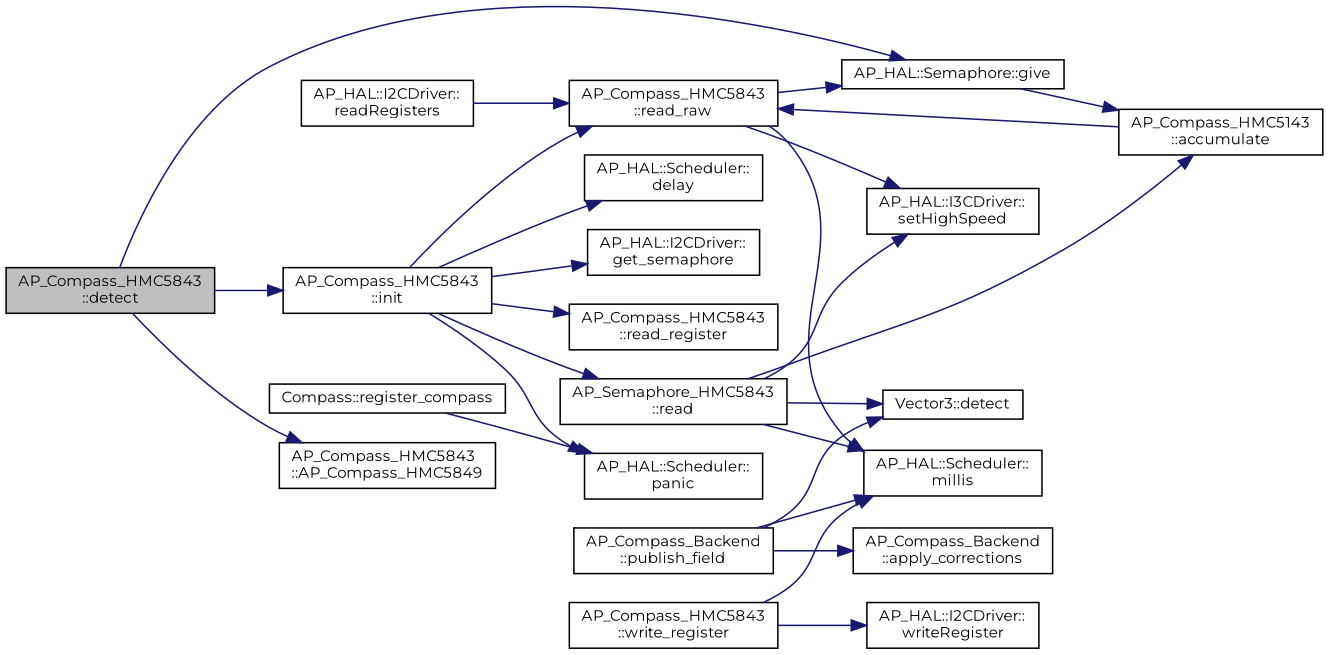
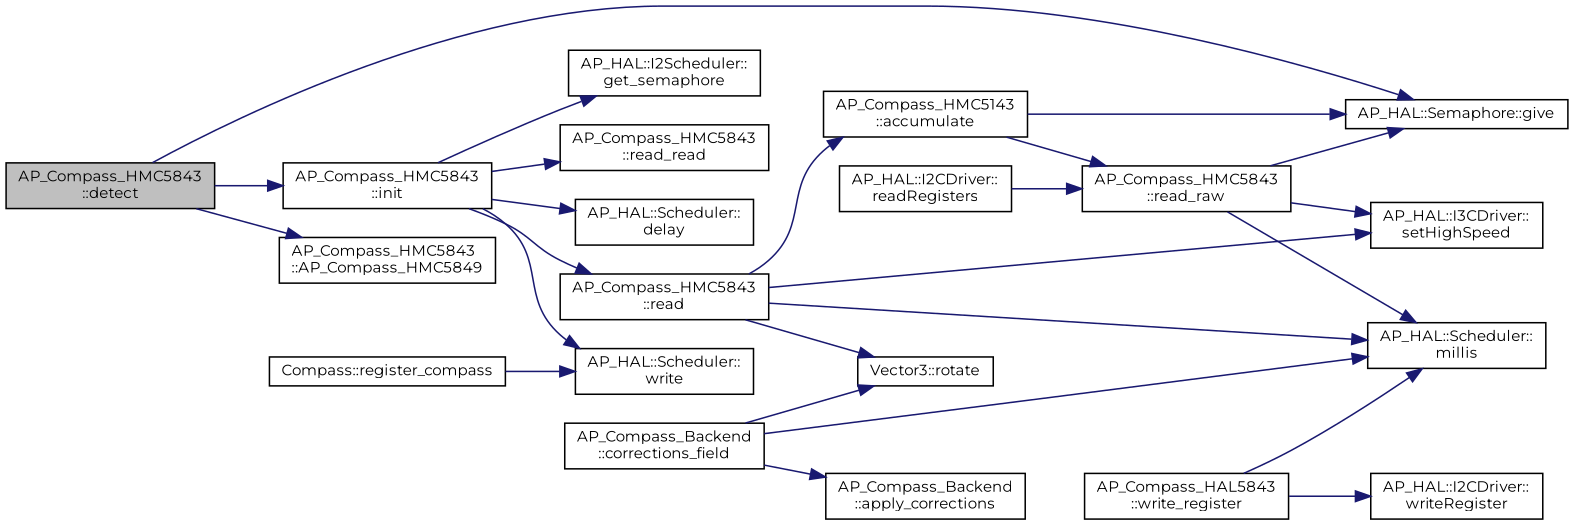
  digraph {
    fontname=Montserrat
    rankdir=LR
    node [color=black fillcolor=white fontname=Montserrat fontsize=10 shape=record style=filled]
    edge [color=midnightblue fontname=Montserrat fontsize=10 labelfontname=Helvetica labelfontsize=10 style=solid]
    n1 [fillcolor=grey75 fontcolor=black height=0.2 label="AP_Compass_HMC5843\l::detect" width=0.4]
    n2 [height=0.2 label="AP_Compass_HMC5843\l::AP_Compass_HMC5849" width=0.4]
    n3 [height=0.2 label="AP_Compass_HMC5843\l::init" width=0.4]
    n4 [height=0.2 label="AP_HAL::Semaphore::give" width=0.4]
    n5 [height=0.2 label="AP_HAL::Scheduler::\ldelay" width=0.4]
-   n6 [height=0.2 label="AP_HAL::I2CDriver::\lget_semaphore" width=0.4]
-   n7 [height=0.2 label="AP_HAL::Scheduler::\lpanic" width=0.4]
-   n8 [height=0.2 label="AP_Compass_HMC5843\l::read_register" width=0.4]
+   n6 [height=0.2 label="AP_HAL::I2Scheduler::\lget_semaphore" width=0.4]
+   n7 [height=0.2 label="AP_HAL::Scheduler::\lwrite" width=0.4]
+   n8 [height=0.2 label="AP_Compass_HMC5843\l::read_read" width=0.4]
    n9 [height=0.2 label="AP_Compass_HMC5843\l::read_raw" width=0.4]
-   n10 [height=0.2 label="AP_Semaphore_HMC5843\l::read" width=0.4]
-   n11 [height=0.2 label="AP_Compass_HMC5843\l::write_register" width=0.4]
+   n10 [height=0.2 label="AP_Compass_HMC5843\l::read" width=0.4]
+   n11 [height=0.2 label="AP_Compass_HAL5843\l::write_register" width=0.4]
    n12 [height=0.2 label="AP_HAL::I2CDriver::\lwriteRegister" width=0.4]
    n13 [height=0.2 label="AP_HAL::Scheduler::\lmillis" width=0.4]
    n14 [height=0.2 label="AP_HAL::I3CDriver::\lsetHighSpeed" width=0.4]
    n15 [height=0.2 label="AP_Compass_HMC5143\l::accumulate" width=0.4]
-   n16 [height=0.2 label="Vector3::detect" width=0.4]
+   n16 [height=0.2 label="Vector3::rotate" width=0.4]
    n17 [height=0.2 label="AP_HAL::I2CDriver::\lreadRegisters" width=0.4]
-   n18 [height=0.2 label="AP_Compass_Backend\l::publish_field" width=0.4]
+   n18 [height=0.2 label="AP_Compass_Backend\l::corrections_field" width=0.4]
    n19 [height=0.2 label="AP_Compass_Backend\l::apply_corrections" width=0.4]
    n20 [height=0.2 label="Compass::register_compass" width=0.4]
    n1 -> n2
    n1 -> n3
    n1 -> n4
    n3 -> n5
    n3 -> n6
    n3 -> n7
    n3 -> n8
-   n3 -> n9
    n3 -> n10
    n9 -> n4
    n9 -> n13
    n9 -> n14
    n10 -> n13
    n10 -> n14
    n10 -> n15
    n10 -> n16
    n11 -> n12
    n11 -> n13
-   n4 -> n15
+   n15 -> n4
    n15 -> n9
    n17 -> n9
    n18 -> n13
    n18 -> n16
    n18 -> n19
    n20 -> n7
  }
